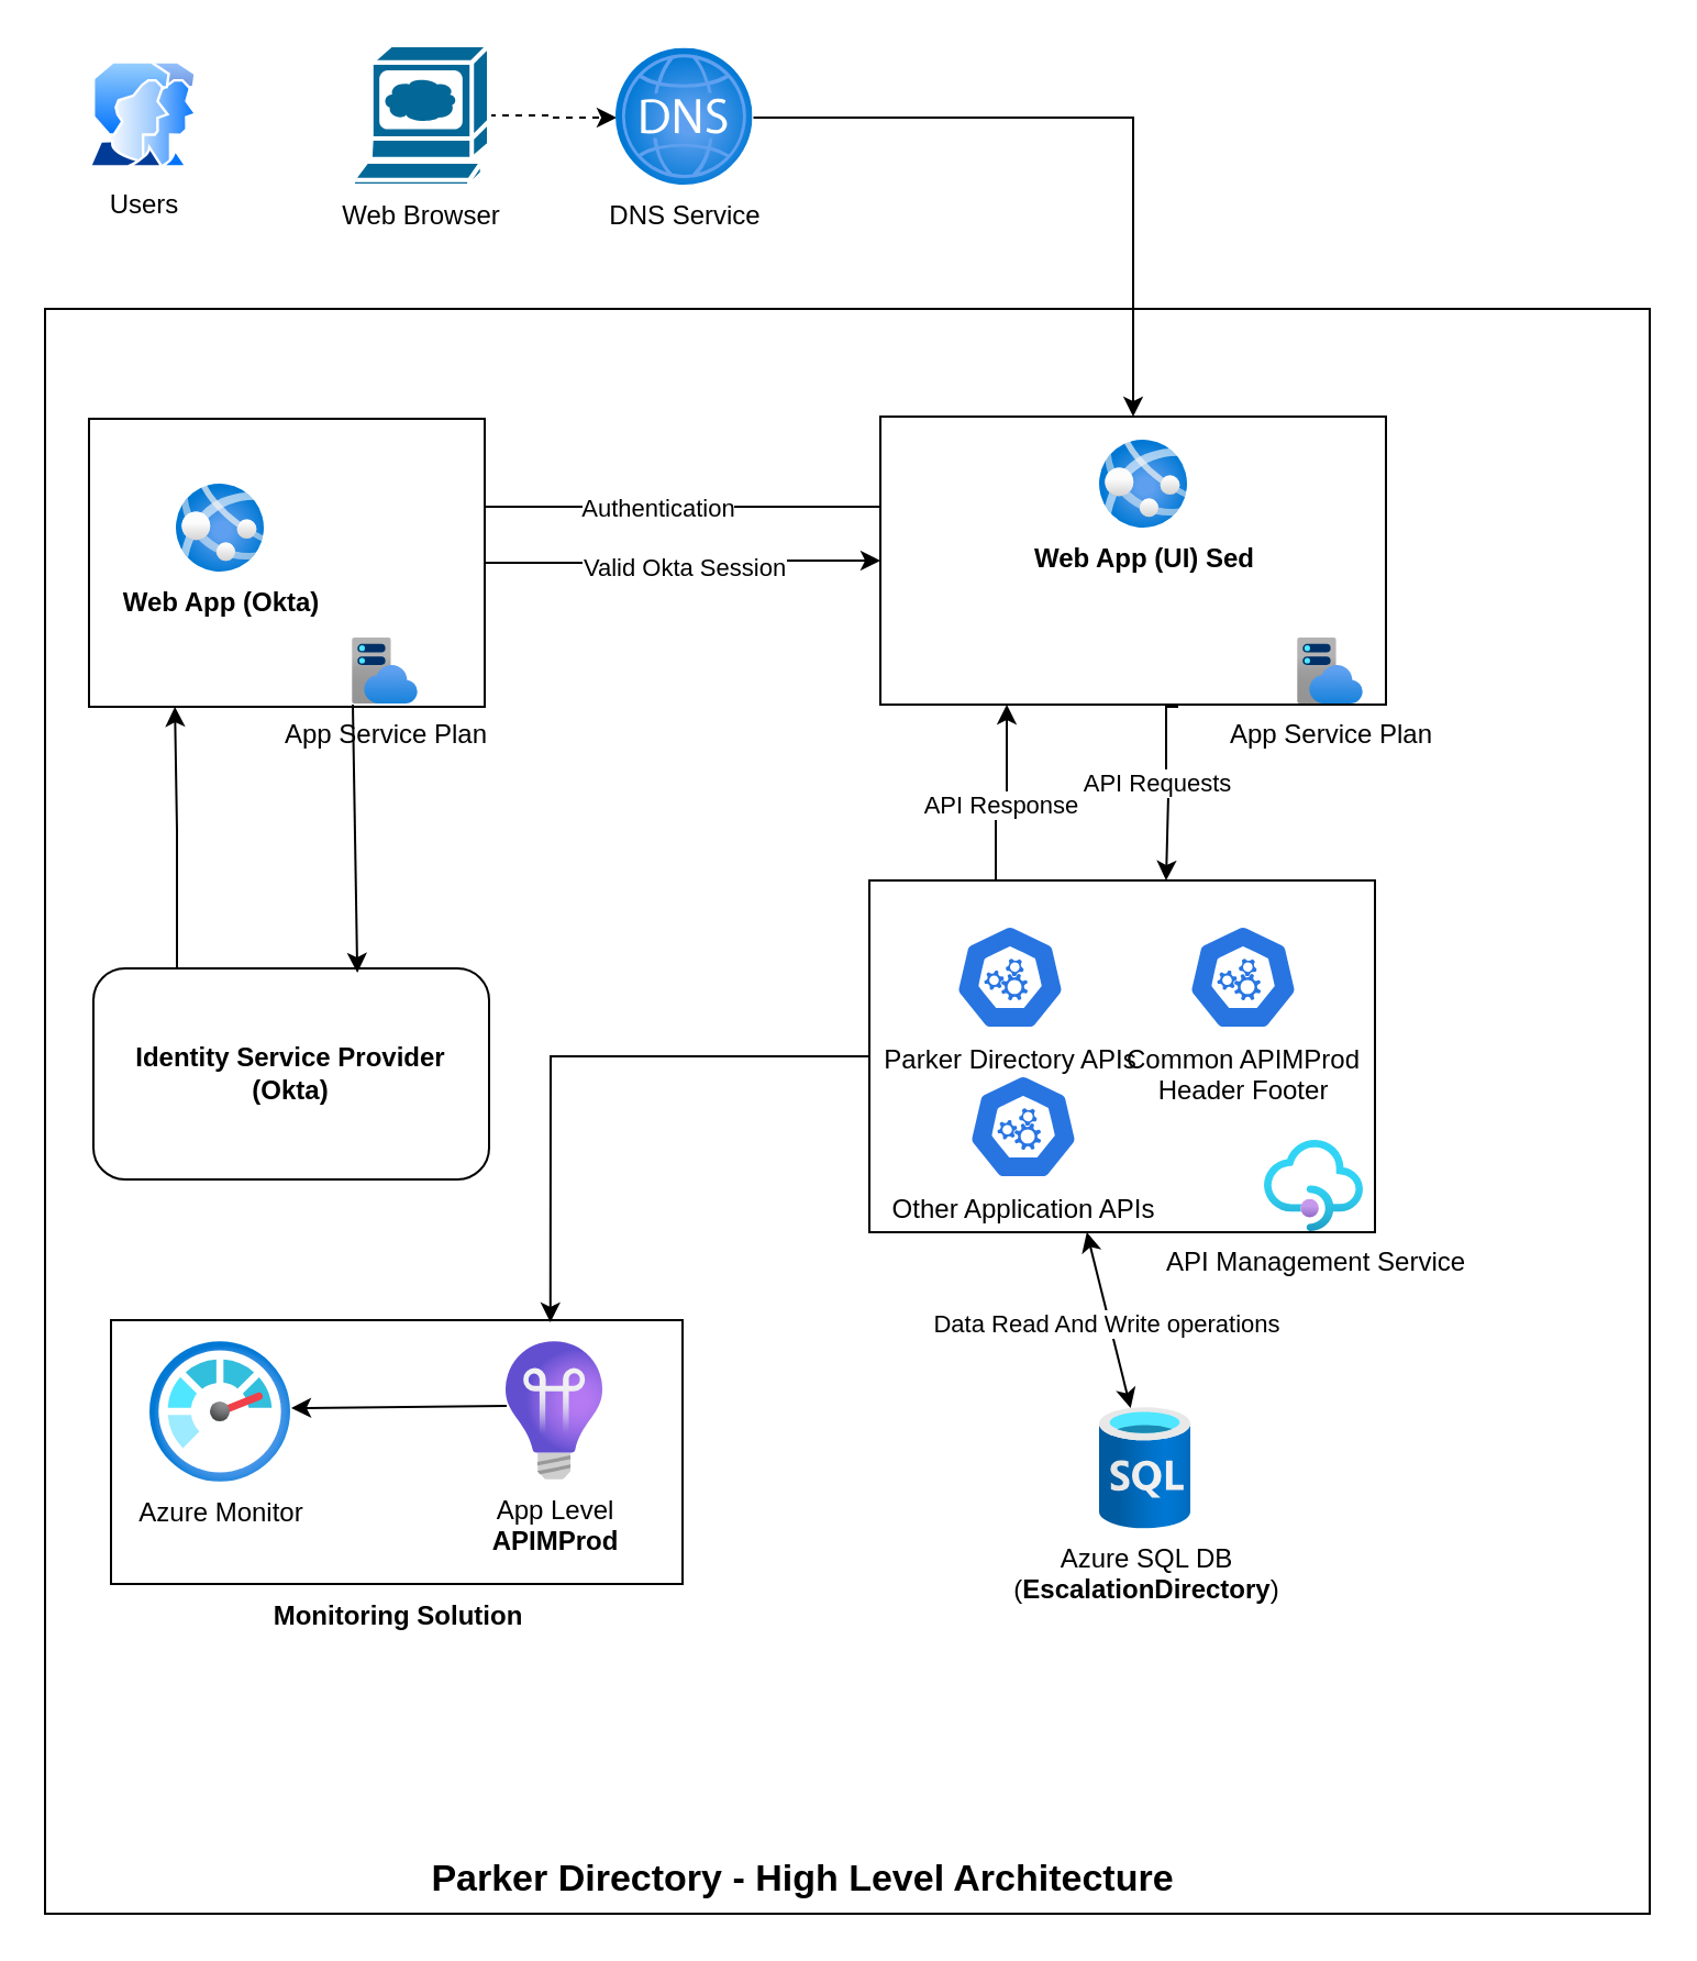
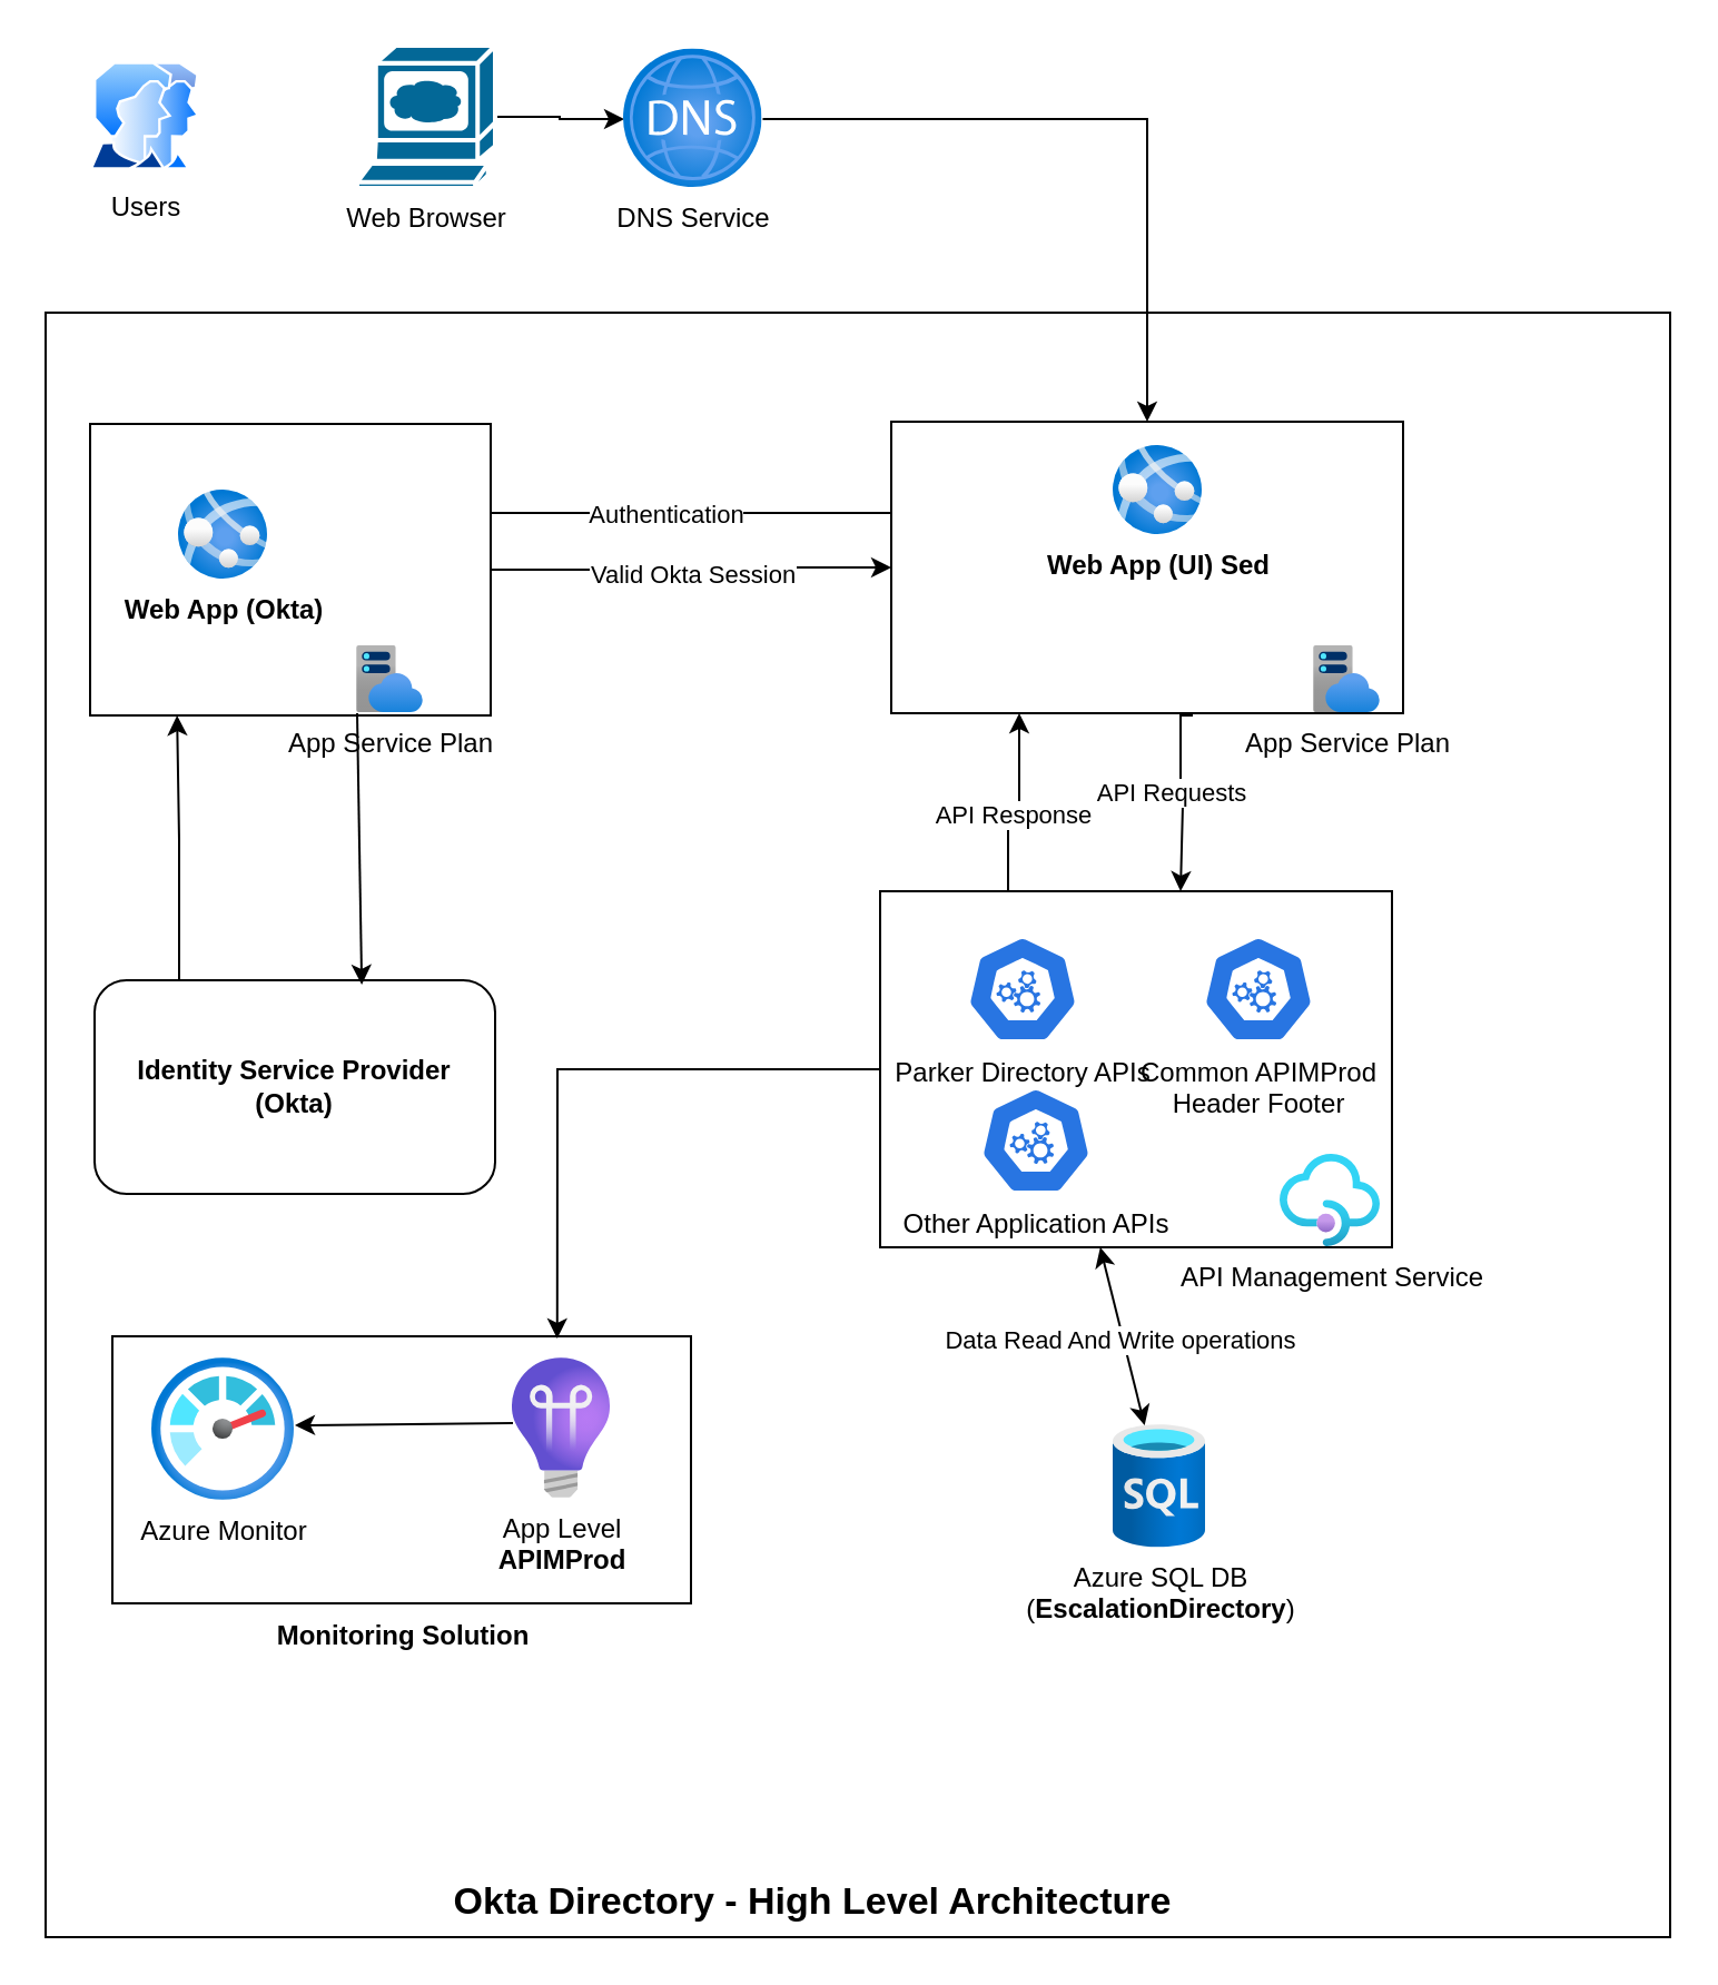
  <mxCell id="0" />
  <mxCell id="1" parent="0" />
  <mxCell id="2" value="" style="whiteSpace=wrap;html=1;aspect=fixed;" parent="1" vertex="1"><mxGeometry x="20" y="140" width="730" height="730" as="geometry" /></mxCell>
  <mxCell id="3" style="edgeStyle=orthogonalEdgeStyle;rounded=0;orthogonalLoop=1;jettySize=auto;html=1;" parent="1" edge="1"><mxGeometry relative="1" as="geometry"><mxPoint x="400" y="230" as="sourcePoint" /><mxPoint x="210" y="230" as="targetPoint" /></mxGeometry></mxCell>
  <mxCell id="4" value="Authentication" style="edgeLabel;html=1;align=center;verticalAlign=middle;resizable=0;points=[];" parent="3" vertex="1" connectable="0"><mxGeometry x="0.111" y="-1" relative="1" as="geometry"><mxPoint x="4" y="1" as="offset" /></mxGeometry></mxCell>
  <mxCell id="5" value="" style="rounded=0;whiteSpace=wrap;html=1;" parent="1" vertex="1"><mxGeometry x="400" y="189" width="230" height="131" as="geometry" /></mxCell>
  <mxCell id="6" value="Users" style="image;aspect=fixed;perimeter=ellipsePerimeter;html=1;align=center;shadow=0;dashed=0;spacingTop=3;image=img/lib/active_directory/user_accounts.svg;" parent="1" vertex="1"><mxGeometry x="40" y="27.75" width="50" height="48.5" as="geometry" /></mxCell>
- <mxCell id="7" style="edgeStyle=orthogonalEdgeStyle;rounded=0;orthogonalLoop=1;jettySize=auto;html=1;dashed=1;" parent="1" source="8" target="10" edge="1"><mxGeometry relative="1" as="geometry" /></mxCell>
+ <mxCell id="7" style="edgeStyle=orthogonalEdgeStyle;rounded=0;orthogonalLoop=1;jettySize=auto;html=1;" parent="1" source="8" target="10" edge="1"><mxGeometry relative="1" as="geometry" /></mxCell>
  <mxCell id="8" value="Web Browser" style="shape=mxgraph.cisco.computers_and_peripherals.web_browser;html=1;pointerEvents=1;dashed=0;fillColor=#036897;strokeColor=#ffffff;strokeWidth=2;verticalLabelPosition=bottom;verticalAlign=top;align=center;outlineConnect=0;" parent="1" vertex="1"><mxGeometry x="160" y="20" width="62" height="64" as="geometry" /></mxCell>
  <mxCell id="9" style="edgeStyle=orthogonalEdgeStyle;rounded=0;orthogonalLoop=1;jettySize=auto;html=1;entryX=0.5;entryY=0;entryDx=0;entryDy=0;" parent="1" source="10" target="5" edge="1"><mxGeometry relative="1" as="geometry" /></mxCell>
  <mxCell id="10" value="DNS Service" style="image;aspect=fixed;html=1;points=[];align=center;fontSize=12;image=img/lib/azure2/networking/DNS_Zones.svg;" parent="1" vertex="1"><mxGeometry x="280" y="21.75" width="62.25" height="62.25" as="geometry" /></mxCell>
  <mxCell id="11" value="Azure SQL DB&lt;div&gt;(&lt;b&gt;EscalationDirectory&lt;/b&gt;)&lt;/div&gt;" style="image;aspect=fixed;html=1;points=[];align=center;fontSize=12;image=img/lib/azure2/databases/SQL_Database.svg;" parent="1" vertex="1"><mxGeometry x="500" y="640" width="41.5" height="55.33" as="geometry" /></mxCell>
  <mxCell id="12" value="&lt;b&gt;Web App (UI) Sed&lt;/b&gt;" style="image;aspect=fixed;html=1;points=[];align=center;fontSize=12;image=img/lib/azure2/app_services/App_Services.svg;" parent="1" vertex="1"><mxGeometry x="500" y="200" width="40" height="40" as="geometry" /></mxCell>
  <mxCell id="13" value="App Service Plan" style="image;aspect=fixed;html=1;points=[];align=center;fontSize=12;image=img/lib/azure2/app_services/App_Service_Plans.svg;" parent="1" vertex="1"><mxGeometry x="590" y="290" width="30" height="30" as="geometry" /></mxCell>
  <mxCell id="14" style="edgeStyle=orthogonalEdgeStyle;rounded=0;orthogonalLoop=1;jettySize=auto;html=1;entryX=0;entryY=0.5;entryDx=0;entryDy=0;" parent="1" source="16" target="5" edge="1"><mxGeometry relative="1" as="geometry" /></mxCell>
  <mxCell id="15" value="Valid Okta Session" style="edgeLabel;html=1;align=center;verticalAlign=middle;resizable=0;points=[];" parent="14" vertex="1" connectable="0"><mxGeometry y="-2" relative="1" as="geometry"><mxPoint y="1" as="offset" /></mxGeometry></mxCell>
  <mxCell id="16" value="" style="rounded=0;whiteSpace=wrap;html=1;" parent="1" vertex="1"><mxGeometry x="40" y="190" width="180" height="131" as="geometry" /></mxCell>
  <mxCell id="17" value="&lt;b&gt;Web App (Okta)&lt;/b&gt;" style="image;aspect=fixed;html=1;points=[];align=center;fontSize=12;image=img/lib/azure2/app_services/App_Services.svg;" parent="1" vertex="1"><mxGeometry x="80" y="220" width="40" height="40" as="geometry" /></mxCell>
  <mxCell id="18" value="App Service Plan" style="image;aspect=fixed;html=1;points=[];align=center;fontSize=12;image=img/lib/azure2/app_services/App_Service_Plans.svg;" parent="1" vertex="1"><mxGeometry x="160" y="290" width="30" height="30" as="geometry" /></mxCell>
  <mxCell id="19" style="edgeStyle=orthogonalEdgeStyle;rounded=0;orthogonalLoop=1;jettySize=auto;html=1;exitX=0.25;exitY=0;exitDx=0;exitDy=0;entryX=0.25;entryY=1;entryDx=0;entryDy=0;" parent="1" source="21" target="5" edge="1"><mxGeometry relative="1" as="geometry" /></mxCell>
  <mxCell id="20" value="API Response" style="edgeLabel;html=1;align=center;verticalAlign=middle;resizable=0;points=[];" parent="19" vertex="1" connectable="0"><mxGeometry x="-0.176" y="-1" relative="1" as="geometry"><mxPoint x="1" as="offset" /></mxGeometry></mxCell>
  <mxCell id="21" value="" style="rounded=0;whiteSpace=wrap;html=1;" parent="1" vertex="1"><mxGeometry x="395" y="400" width="230" height="160" as="geometry" /></mxCell>
  <mxCell id="22" value="API Management Service" style="image;aspect=fixed;html=1;points=[];align=center;fontSize=12;image=img/lib/azure2/app_services/API_Management_Services.svg;" parent="1" vertex="1"><mxGeometry x="575" y="518.46" width="45" height="41.54" as="geometry" /></mxCell>
  <mxCell id="23" style="edgeStyle=orthogonalEdgeStyle;rounded=0;orthogonalLoop=1;jettySize=auto;html=1;entryX=0.5;entryY=0;entryDx=0;entryDy=0;" parent="1" edge="1"><mxGeometry relative="1" as="geometry"><mxPoint x="535" y="320" as="sourcePoint" /><mxPoint x="530" y="400" as="targetPoint" /><Array as="points"><mxPoint x="535" y="321" /><mxPoint x="530" y="321" /><mxPoint x="530" y="361" /><mxPoint x="531" y="361" /></Array></mxGeometry></mxCell>
  <mxCell id="24" value="API Requests" style="edgeLabel;html=1;align=center;verticalAlign=middle;resizable=0;points=[];" parent="23" vertex="1" connectable="0"><mxGeometry x="-0.207" y="-3" relative="1" as="geometry"><mxPoint x="-2" y="6" as="offset" /></mxGeometry></mxCell>
  <mxCell id="25" value="Parker Directory APIs" style="aspect=fixed;sketch=0;html=1;dashed=0;whitespace=wrap;verticalLabelPosition=bottom;verticalAlign=top;fillColor=#2875E2;strokeColor=#ffffff;points=[[0.005,0.63,0],[0.1,0.2,0],[0.9,0.2,0],[0.5,0,0],[0.995,0.63,0],[0.72,0.99,0],[0.5,1,0],[0.28,0.99,0]];shape=mxgraph.kubernetes.icon2;prIcon=api" parent="1" vertex="1"><mxGeometry x="434" y="420" width="50" height="48" as="geometry" /></mxCell>
  <mxCell id="26" value="Common APIMProd&lt;div&gt;Header Footer&lt;/div&gt;" style="aspect=fixed;sketch=0;html=1;dashed=0;whitespace=wrap;verticalLabelPosition=bottom;verticalAlign=top;fillColor=#2875E2;strokeColor=#ffffff;points=[[0.005,0.63,0],[0.1,0.2,0],[0.9,0.2,0],[0.5,0,0],[0.995,0.63,0],[0.72,0.99,0],[0.5,1,0],[0.28,0.99,0]];shape=mxgraph.kubernetes.icon2;prIcon=api" parent="1" vertex="1"><mxGeometry x="540" y="420" width="50" height="48" as="geometry" /></mxCell>
  <mxCell id="27" value="" style="endArrow=classic;startArrow=classic;html=1;rounded=0;entryX=0.43;entryY=1;entryDx=0;entryDy=0;entryPerimeter=0;" parent="1" source="11" target="21" edge="1"><mxGeometry width="50" height="50" relative="1" as="geometry"><mxPoint x="450" y="670" as="sourcePoint" /><mxPoint x="500" y="620" as="targetPoint" /></mxGeometry></mxCell>
  <mxCell id="28" value="Data Read And Write operations" style="edgeLabel;html=1;align=center;verticalAlign=middle;resizable=0;points=[];" parent="27" vertex="1" connectable="0"><mxGeometry x="-0.026" y="2" relative="1" as="geometry"><mxPoint as="offset" /></mxGeometry></mxCell>
  <mxCell id="29" value="&lt;b&gt;Identity Service Provider (Okta)&lt;/b&gt;" style="rounded=1;whiteSpace=wrap;html=1;" parent="1" vertex="1"><mxGeometry x="42" y="440" width="180" height="96" as="geometry" /></mxCell>
  <mxCell id="30" style="edgeStyle=orthogonalEdgeStyle;rounded=0;orthogonalLoop=1;jettySize=auto;html=1;entryX=0.217;entryY=1.023;entryDx=0;entryDy=0;entryPerimeter=0;exitX=0.267;exitY=0;exitDx=0;exitDy=0;exitPerimeter=0;" parent="1" source="29" edge="1"><mxGeometry relative="1" as="geometry"><mxPoint x="100" y="437" as="sourcePoint" /><mxPoint x="79.06" y="321.013" as="targetPoint" /><Array as="points"><mxPoint x="80" y="440" /><mxPoint x="80" y="377" /></Array></mxGeometry></mxCell>
  <mxCell id="31" value="" style="endArrow=classic;html=1;rounded=0;entryX=0.667;entryY=0.104;entryDx=0;entryDy=0;entryPerimeter=0;" parent="1" edge="1"><mxGeometry width="50" height="50" relative="1" as="geometry"><mxPoint x="160" y="320" as="sourcePoint" /><mxPoint x="162.06" y="441.984" as="targetPoint" /></mxGeometry></mxCell>
  <mxCell id="32" value="" style="rounded=0;whiteSpace=wrap;html=1;" parent="1" vertex="1"><mxGeometry x="50" y="600" width="260" height="120" as="geometry" /></mxCell>
  <mxCell id="33" value="Azure Monitor" style="image;aspect=fixed;html=1;points=[];align=center;fontSize=12;image=img/lib/azure2/management_governance/Monitor.svg;" parent="1" vertex="1"><mxGeometry x="68" y="610" width="64" height="64" as="geometry" /></mxCell>
  <mxCell id="34" value="App Level&lt;div&gt;&lt;b&gt;APIMProd&lt;/b&gt;&lt;/div&gt;" style="image;aspect=fixed;html=1;points=[];align=center;fontSize=12;image=img/lib/azure2/management_governance/Application_Insights.svg;" parent="1" vertex="1"><mxGeometry x="230" y="610" width="44" height="63" as="geometry" /></mxCell>
  <mxCell id="35" value="&lt;b&gt;Monitoring Solution&lt;/b&gt;" style="text;html=1;align=center;verticalAlign=middle;whiteSpace=wrap;rounded=0;" parent="1" vertex="1"><mxGeometry x="102" y="720" width="158" height="30" as="geometry" /></mxCell>
  <mxCell id="36" value="Other Application APIs" style="aspect=fixed;sketch=0;html=1;dashed=0;whitespace=wrap;verticalLabelPosition=bottom;verticalAlign=top;fillColor=#2875E2;strokeColor=#ffffff;points=[[0.005,0.63,0],[0.1,0.2,0],[0.9,0.2,0],[0.5,0,0],[0.995,0.63,0],[0.72,0.99,0],[0.5,1,0],[0.28,0.99,0]];shape=mxgraph.kubernetes.icon2;prIcon=api" parent="1" vertex="1"><mxGeometry x="440" y="488" width="50" height="48" as="geometry" /></mxCell>
  <mxCell id="37" value="" style="endArrow=classic;html=1;rounded=0;entryX=0.788;entryY=0.008;entryDx=0;entryDy=0;entryPerimeter=0;" parent="1" edge="1"><mxGeometry width="50" height="50" relative="1" as="geometry"><mxPoint x="395" y="480" as="sourcePoint" /><mxPoint x="249.88" y="600.96" as="targetPoint" /><Array as="points"><mxPoint x="250" y="480" /></Array></mxGeometry></mxCell>
  <mxCell id="38" value="" style="endArrow=classic;html=1;rounded=0;entryX=1;entryY=0.469;entryDx=0;entryDy=0;entryPerimeter=0;exitX=0;exitY=0.46;exitDx=0;exitDy=0;exitPerimeter=0;" parent="1" source="34" target="33" edge="1"><mxGeometry width="50" height="50" relative="1" as="geometry"><mxPoint x="290" y="530" as="sourcePoint" /><mxPoint x="340" y="480" as="targetPoint" /></mxGeometry></mxCell>
- <mxCell id="39" value="&lt;b&gt;&lt;font style=&quot;font-size: 17px;&quot;&gt;Parker Directory - High Level Architecture&lt;/font&gt;&lt;/b&gt;" style="text;html=1;align=center;verticalAlign=middle;whiteSpace=wrap;rounded=0;" vertex="1" parent="1"><mxGeometry x="100" y="840" width="530" height="30" as="geometry" /></mxCell>
+ <mxCell id="39" value="&lt;b&gt;&lt;font style=&quot;font-size: 17px;&quot;&gt;Okta Directory - High Level Architecture&lt;/font&gt;&lt;/b&gt;" style="text;html=1;align=center;verticalAlign=middle;whiteSpace=wrap;rounded=0;" vertex="1" parent="1"><mxGeometry x="100" y="840" width="530" height="30" as="geometry" /></mxCell>
